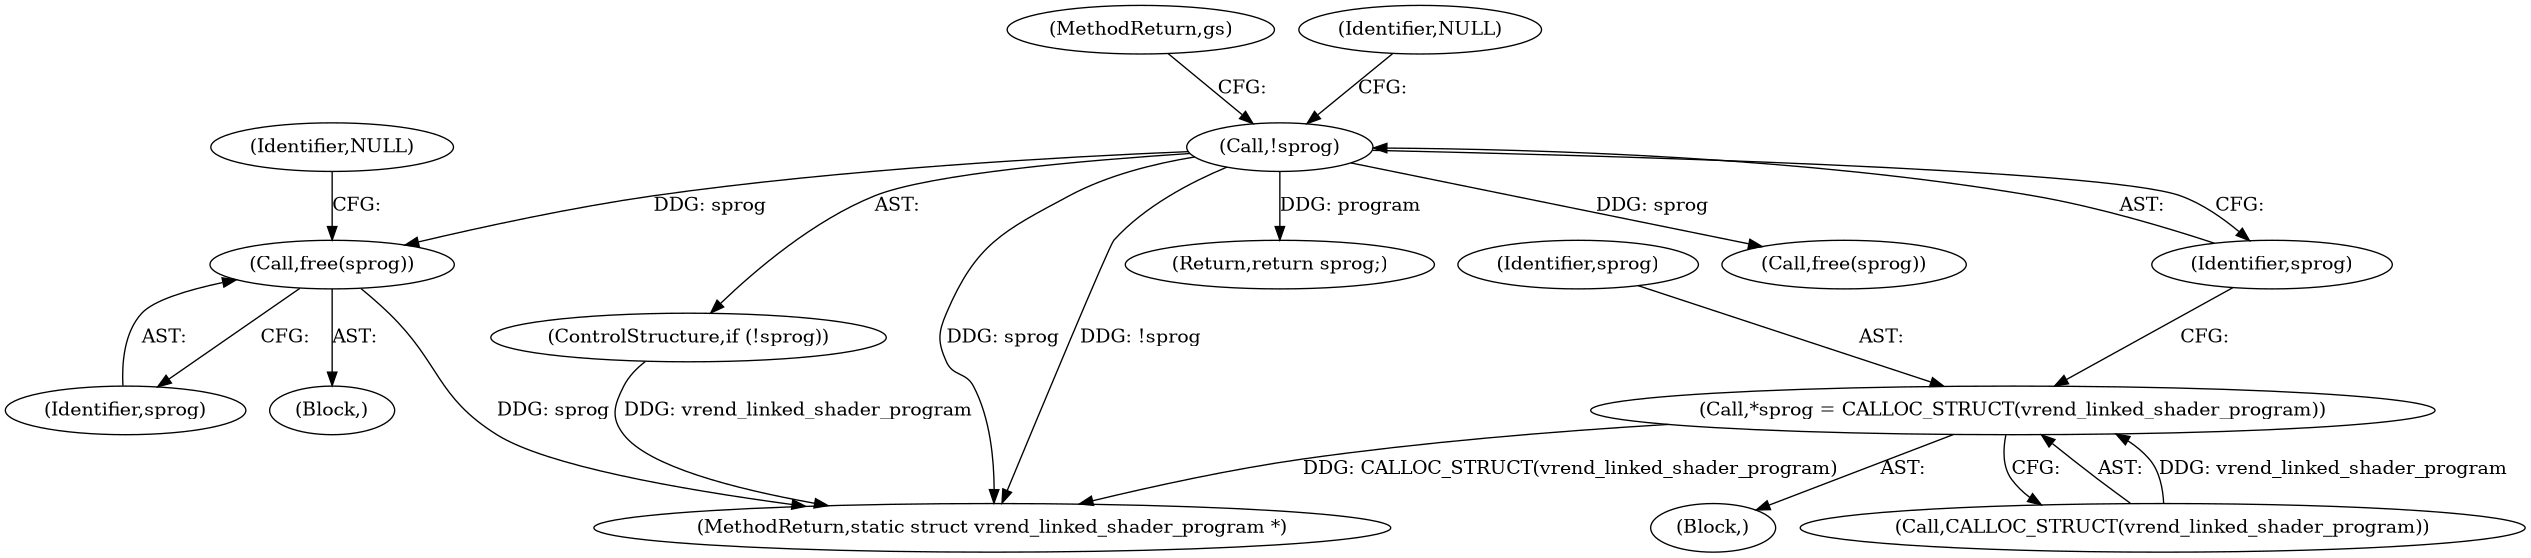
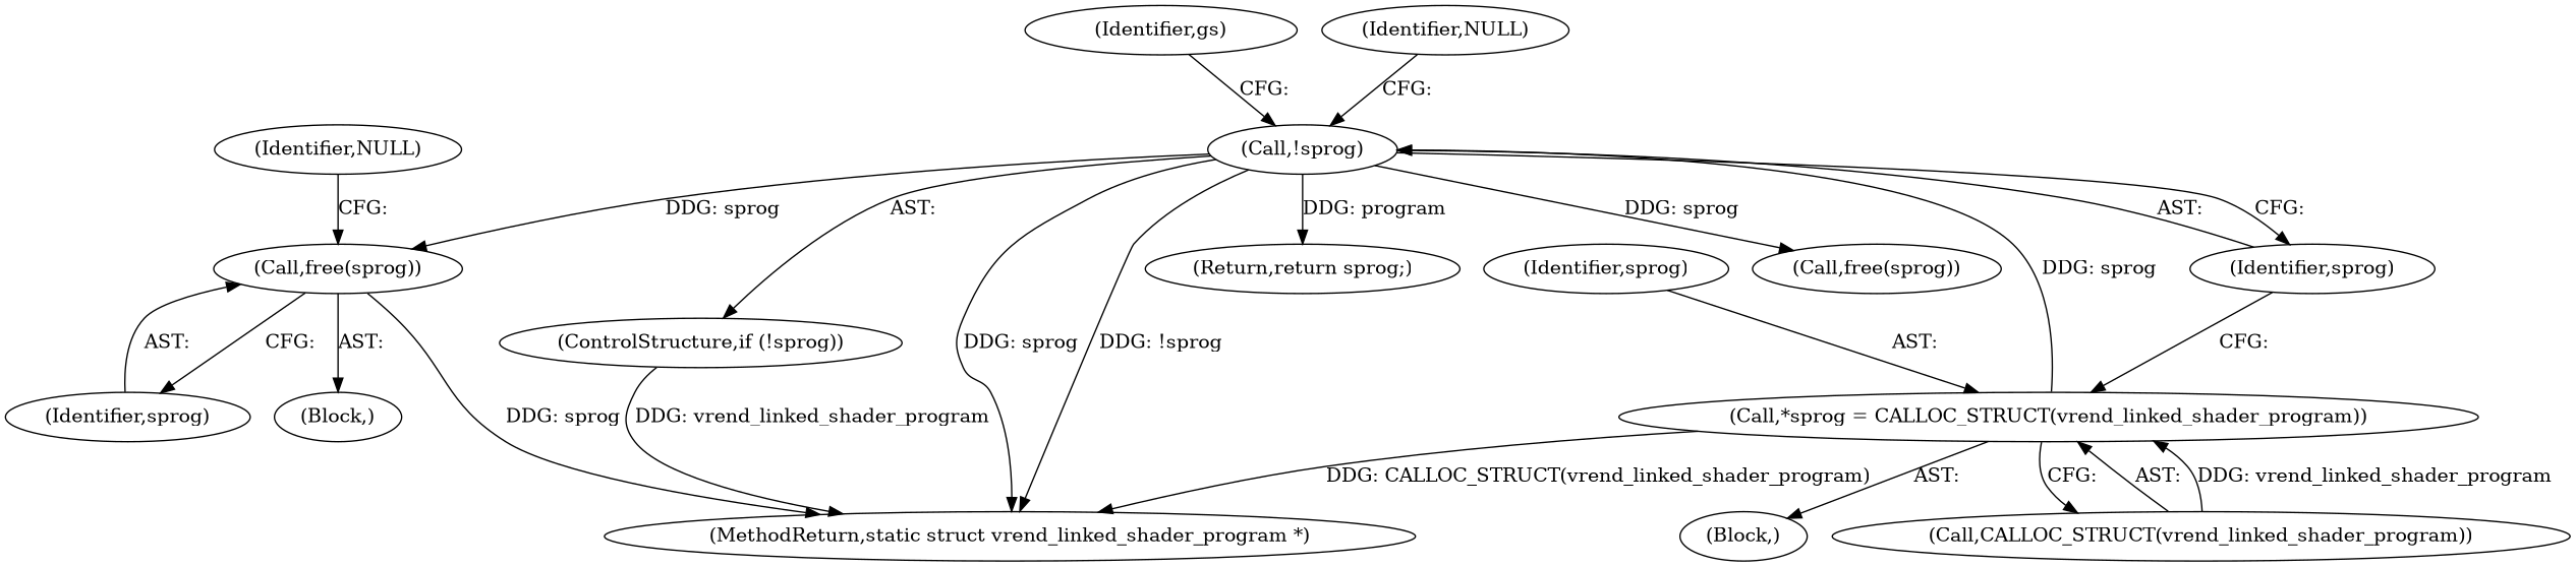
  digraph {
    n1 [label="(Call,free(sprog))"]
    n2 [label="(Block,)"]
    n3 [label="(MethodReturn,static struct vrend_linked_shader_program *)"]
    n4 [label="(Identifier,sprog)"]
    n5 [label="(Call,!sprog)"]
    n6 [label="(Identifier,sprog)"]
    n7 [label="(ControlStructure,if (!sprog))"]
    n8 [label="(Return,return sprog;)"]
    n9 [label="(Call,free(sprog))"]
    n10 [label="(Call,*sprog = CALLOC_STRUCT(vrend_linked_shader_program))"]
    n11 [label="(Call,CALLOC_STRUCT(vrend_linked_shader_program))"]
    n12 [label="(Block,)"]
-   n13 [label="(MethodReturn,gs)"]
+   n13 [label="(Identifier,gs)"]
    n14 [label="(Identifier,sprog)"]
    n15 [label="(Identifier,NULL)"]
    n16 [label="(Identifier,NULL)"]
    n1 -> n2 [label="AST: "]
    n1 -> n3 [label="DDG: sprog"]
    n1 -> n4 [label="CFG: "]
    n4 -> n1 [label="AST: "]
    n5 -> n1 [label="DDG: sprog"]
    n5 -> n3 [label="DDG: sprog"]
    n5 -> n3 [label="DDG: !sprog"]
    n5 -> n6 [label="CFG: "]
    n5 -> n7 [label="AST: "]
    n5 -> n8 [label="DDG: program"]
    n5 -> n9 [label="DDG: sprog"]
    n6 -> n5 [label="AST: "]
    n6 -> n10 [label="CFG: "]
    n7 -> n3 [label="DDG: vrend_linked_shader_program"]
    n10 -> n3 [label="DDG: CALLOC_STRUCT(vrend_linked_shader_program)"]
+   n10 -> n5 [label="DDG: sprog"]
    n10 -> n11 [label="CFG: "]
    n10 -> n12 [label="AST: "]
    n11 -> n10 [label="AST: "]
    n11 -> n10 [label="DDG: vrend_linked_shader_program"]
    n13 -> n5 [label="CFG: "]
    n14 -> n10 [label="AST: "]
    n15 -> n1 [label="CFG: "]
    n16 -> n5 [label="CFG: "]
  }
